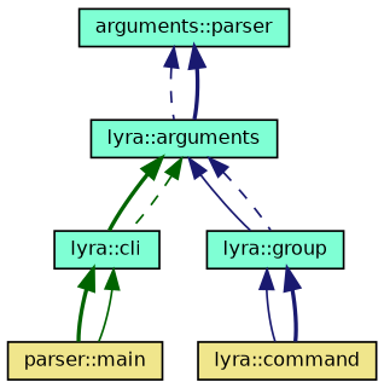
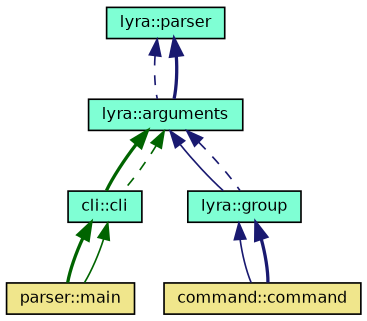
  digraph {
    node [color=black fillcolor=aquamarine fontname=Helvetica fontsize=10 shape=record style=filled]
    edge [color=midnightblue dir=back fontname=Helvetica fontsize=10 labelfontname=Helvetica labelfontsize=10 style=bold]
    n1 [fontcolor=black height=0.2 label="lyra::arguments" width=0.4]
-   n2 [height=0.2 label="lyra::cli" width=0.4]
+   n2 [height=0.2 label="cli::cli" width=0.4]
    n3 [height=0.2 label="lyra::group" width=0.4]
    n4 [fillcolor=khaki height=0.2 label="parser::main" width=0.4]
-   n5 [fillcolor=khaki height=0.2 label="lyra::command" width=0.4]
-   n6 [height=0.2 label="arguments::parser" width=0.4]
+   n5 [fillcolor=khaki height=0.2 label="command::command" width=0.4]
+   n6 [height=0.2 label="lyra::parser" width=0.4]
    n1 -> n2 [color=darkgreen]
    n1 -> n2 [color=darkgreen style=dashed]
    n1 -> n3 [style=solid]
    n1 -> n3 [style=dashed]
    n2 -> n4 [color=darkgreen]
    n2 -> n4 [color=darkgreen style=solid]
    n3 -> n5 [style=solid]
    n3 -> n5
    n6 -> n1 [style=dashed]
    n6 -> n1
  }
